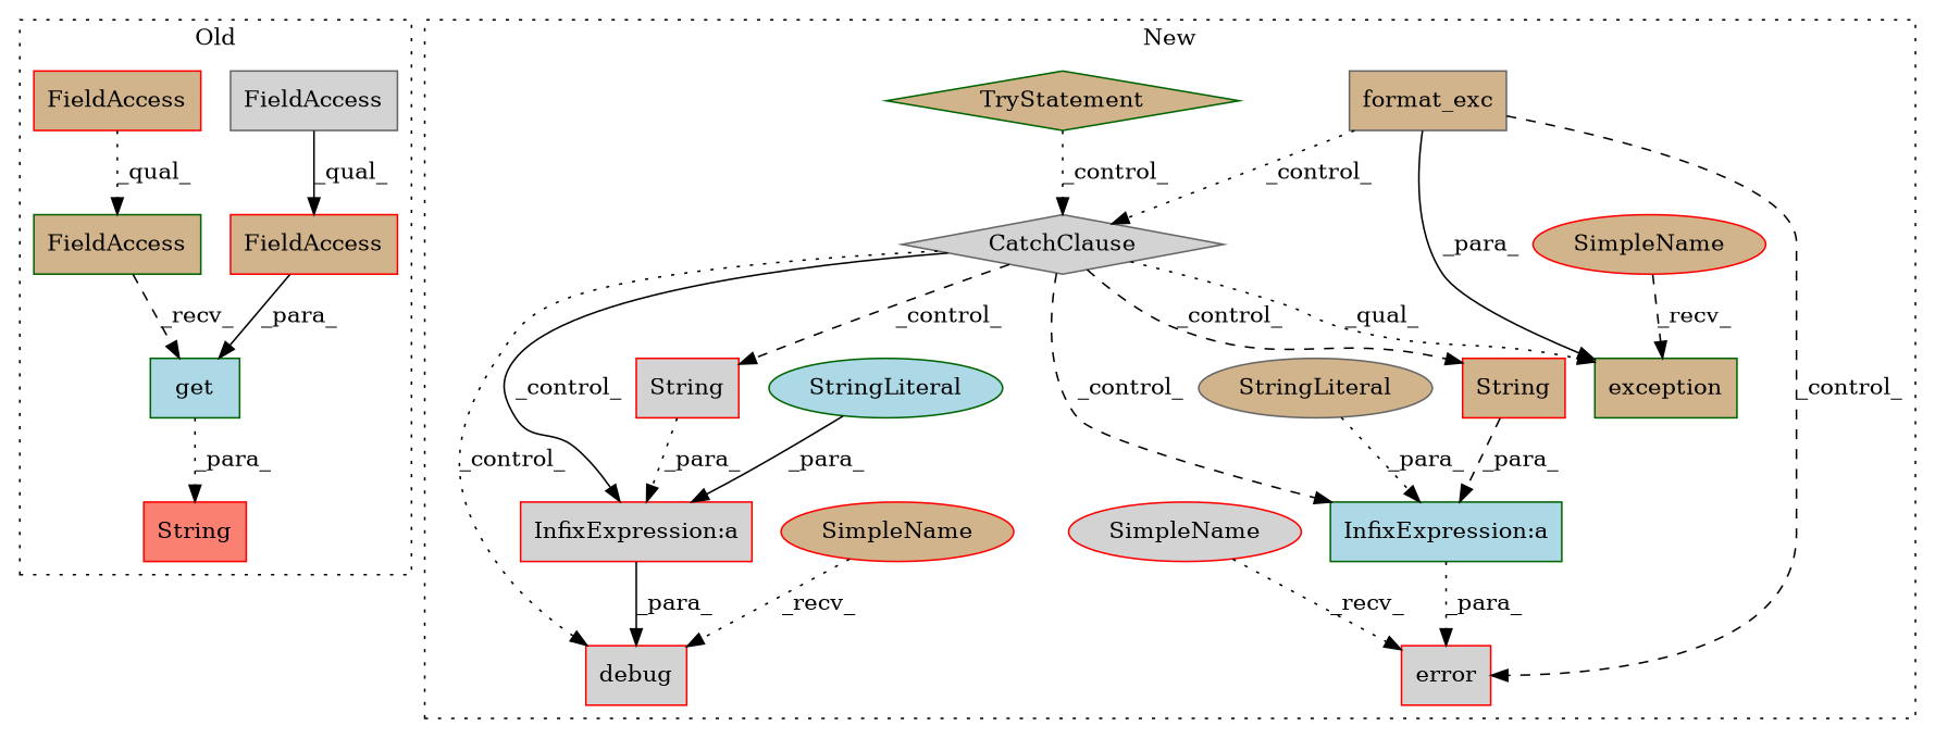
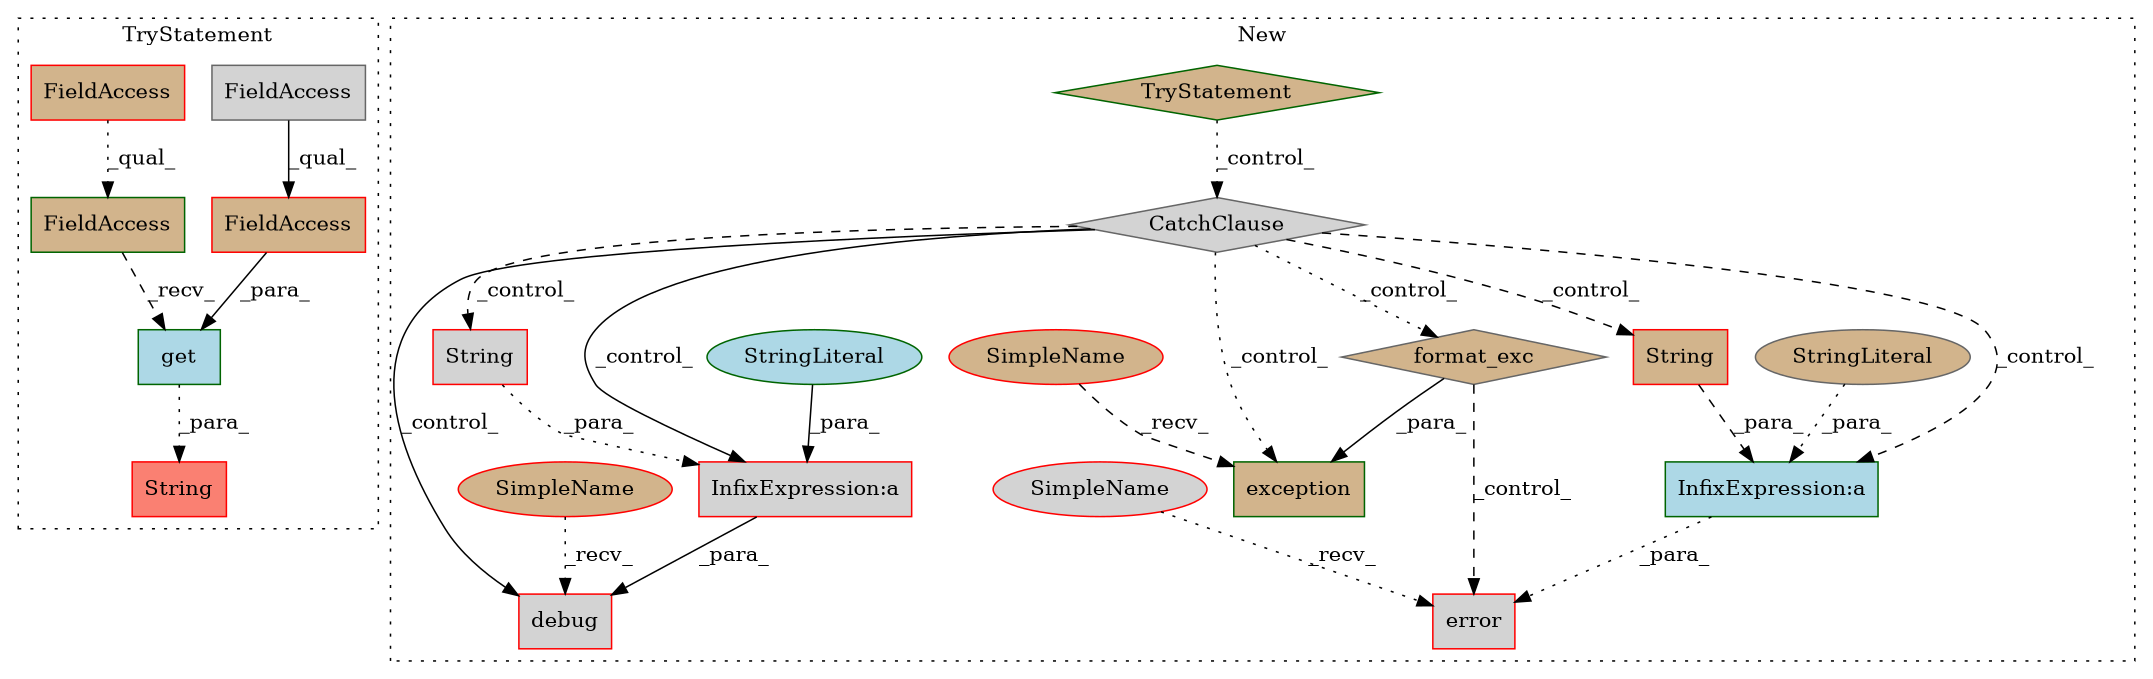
  digraph {
    node [a=32 color=red fillcolor=tan l="7,1" s=1055 shape=box style=filled]
    edge [style=dotted]
    n1 [color=darkgreen fillcolor=lightblue l="4,1" label=get s="1075,1104"]
    n2 [a=22 color=darkgreen l=19 label=FieldAccess]
    n3 [fillcolor=salmon label=String s="1048,1105"]
    n4 [a=22 l=25 label=FieldAccess s=1079]
    n5 [a=22 color=gray40 fillcolor=lightgrey l=19 label=FieldAccess s=1079]
    n6 [a=22 l=11 label=FieldAccess]
    n7 [fillcolor=lightgrey label=String s="2191,2202"]
    n8 [a=12 color=gray40 fillcolor=lightgrey l="11,2" label=CatchClause s="2000,2022" shape=diamond]
    n9 [a=54 color=darkgreen l=4 label=TryStatement s=1473 shape=diamond]
    n10 [fillcolor=lightgrey l="6,1" label=debug s="2111,2203"]
    n11 [fillcolor=lightgrey l="6,1" label=error s="2039,2095"]
    n12 [color=darkgreen l="10,1" label=exception s="2219,2251"]
    n13 [a=27 color=darkgreen fillcolor=lightblue l=3 label="InfixExpression:a" s=2083]
    n14 [a=27 fillcolor=lightgrey l=3 label="InfixExpression:a" s=2188]
    n15 [label=String s="2086,2094"]
-   n16 [color=gray40 l=12 label=format_exc s=2239]
+   n16 [color=gray40 l=12 label=format_exc s=2239 shape=diamond]
    n17 [a=45 color=gray40 l=38 label=StringLiteral s=2045 shape=ellipse]
    n18 [a=45 color=darkgreen fillcolor=lightblue l=71 label=StringLiteral s=2117 shape=ellipse]
    n19 [a=42 l=6 label=SimpleName s=2212 shape=ellipse]
    n20 [a=42 fillcolor=lightgrey l=6 label=SimpleName s=2032 shape=ellipse]
    n21 [a=42 l=6 label=SimpleName s=2104 shape=ellipse]
    subgraph cluster_1 {
-     label=Old
+     label=TryStatement
      style=dotted
      n1
      n2
      n3
      n4
      n5
      n6
    }
    subgraph cluster_2 {
      label=New
      style=dotted
      n7
      n8
      n9
      n10
      n11
      n12
      n13
      n14
      n15
      n16
      n17
      n18
      n19
      n20
      n21
    }
    n1 -> n3 [label=_para_]
    n2 -> n1 [label=_recv_ style=dashed]
    n4 -> n1 [label=_para_ style=solid]
    n5 -> n4 [label=_qual_ style=solid]
    n6 -> n2 [label=_qual_]
    n7 -> n14 [label=_para_]
    n8 -> n7 [label=_control_ style=dashed]
-   n8 -> n10 [label=_control_]
-   n8 -> n12 [label=_qual_]
+   n8 -> n10 [label=_control_ style=solid]
+   n8 -> n12 [label=_control_]
    n8 -> n13 [label=_control_ style=dashed]
    n8 -> n14 [label=_control_ style=solid]
    n8 -> n15 [label=_control_ style=dashed]
-   n16 -> n8 [label=_control_]
+   n8 -> n16 [label=_control_]
    n9 -> n8 [label=_control_]
    n13 -> n11 [label=_para_]
    n14 -> n10 [label=_para_ style=solid]
    n15 -> n13 [label=_para_ style=dashed]
    n16 -> n11 [label=_control_ style=dashed]
    n16 -> n12 [label=_para_ style=solid]
    n17 -> n13 [label=_para_]
    n18 -> n14 [label=_para_ style=solid]
    n19 -> n12 [label=_recv_ style=dashed]
    n20 -> n11 [label=_recv_]
    n21 -> n10 [label=_recv_]
  }
